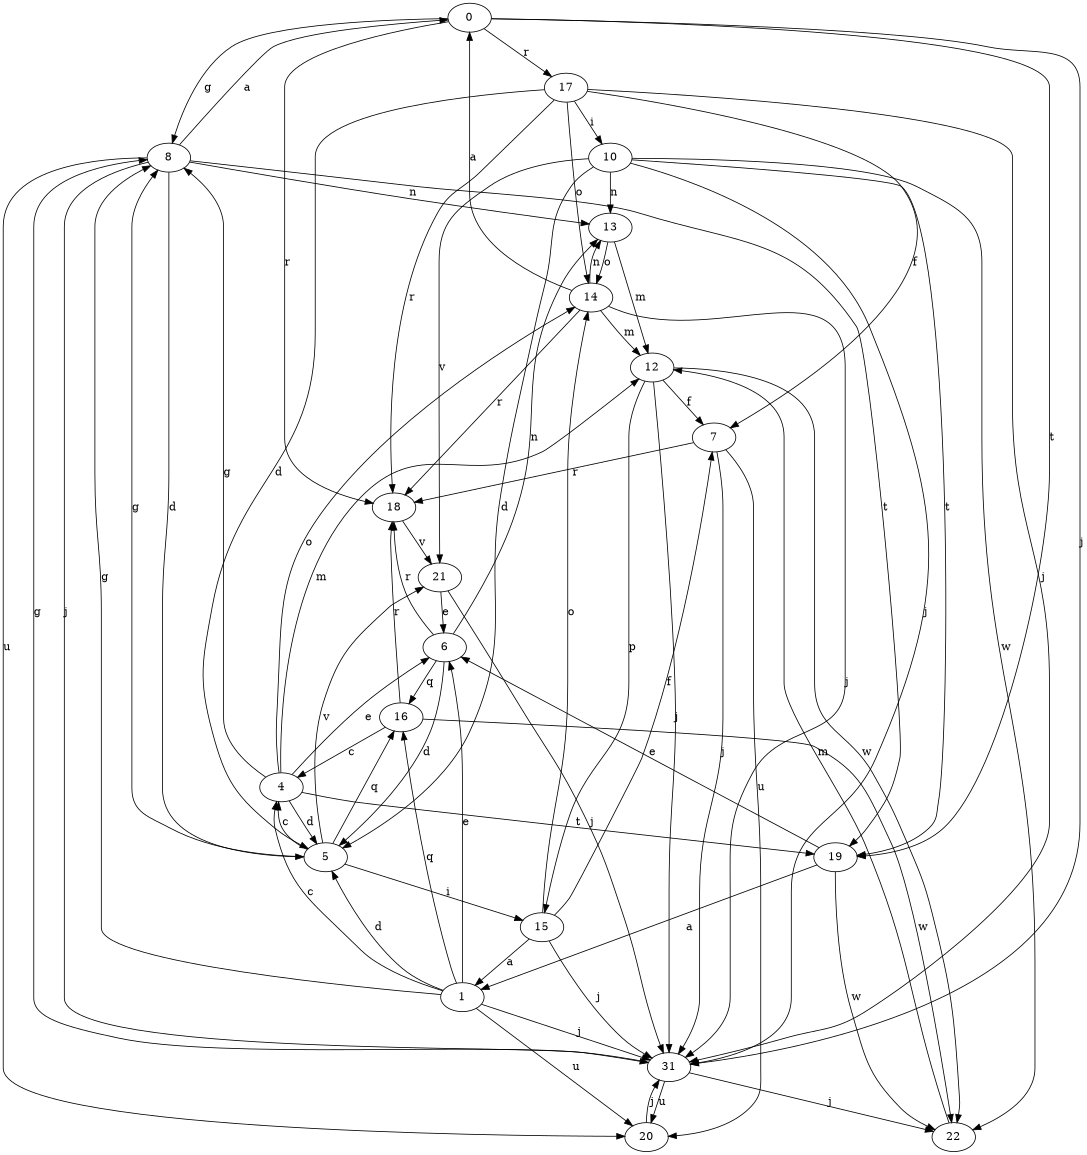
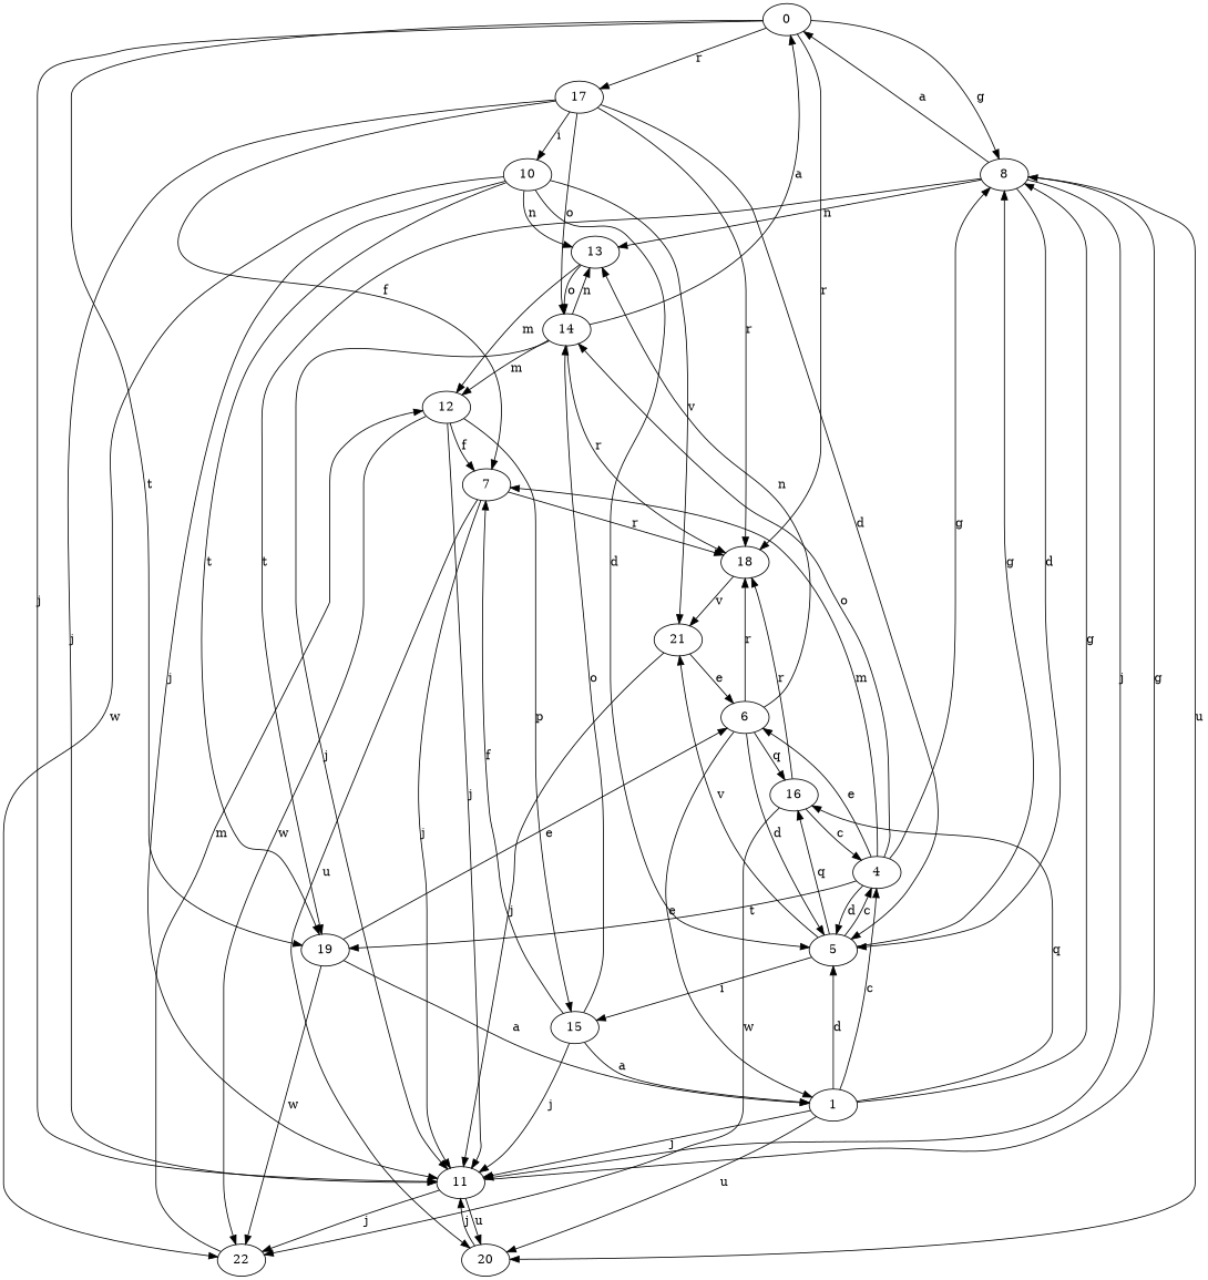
  strict digraph {
    0
    8
-   11 [label=31]
+   11
    17
    18
    19
    5
    20
    13
    22
    14
    7
    10
    21
    1
    6
    4
    16
    12
    15
    0 -> 8 [label=g]
    0 -> 11 [label=j]
    0 -> 17 [label=r]
    0 -> 18 [label=r]
    0 -> 19 [label=t]
    8 -> 0 [label=a]
    8 -> 11 [label=j]
    8 -> 19 [label=t]
    8 -> 5 [label=d]
    8 -> 20 [label=u]
    8 -> 13 [label=n]
    11 -> 8 [label=g]
    11 -> 20 [label=u]
    11 -> 22 [label=j]
    17 -> 11 [label=j]
    17 -> 18 [label=r]
    17 -> 5 [label=d]
    17 -> 14 [label=o]
    17 -> 7 [label=f]
    17 -> 10 [label=i]
    18 -> 21 [label=v]
    19 -> 22 [label=w]
    19 -> 1 [label=a]
    19 -> 6 [label=e]
    5 -> 8 [label=g]
    5 -> 21 [label=v]
    5 -> 4 [label=c]
    5 -> 16 [label=q]
    5 -> 15 [label=i]
    20 -> 11 [label=j]
    13 -> 14 [label=o]
    13 -> 12 [label=m]
    22 -> 12 [label=m]
    14 -> 0 [label=a]
    14 -> 11 [label=j]
    14 -> 18 [label=r]
    14 -> 13 [label=n]
    14 -> 12 [label=m]
    7 -> 11 [label=j]
    7 -> 18 [label=r]
    7 -> 20 [label=u]
    10 -> 11 [label=j]
    10 -> 19 [label=t]
    10 -> 5 [label=d]
    10 -> 13 [label=n]
    10 -> 22 [label=w]
    10 -> 21 [label=v]
    21 -> 11 [label=j]
    21 -> 6 [label=e]
    1 -> 8 [label=g]
    1 -> 11 [label=j]
    1 -> 5 [label=d]
    1 -> 20 [label=u]
-   1 -> 6 [label=e]
+   6 -> 1 [label=e]
    1 -> 4 [label=c]
    1 -> 16 [label=q]
    6 -> 18 [label=r]
    6 -> 5 [label=d]
    6 -> 13 [label=n]
    6 -> 16 [label=q]
    4 -> 8 [label=g]
    4 -> 19 [label=t]
    4 -> 5 [label=d]
    4 -> 14 [label=o]
    4 -> 6 [label=e]
-   4 -> 12 [label=m]
+   4 -> 7 [label=m]
    16 -> 18 [label=r]
    16 -> 22 [label=w]
    16 -> 4 [label=c]
    12 -> 11 [label=j]
    12 -> 22 [label=w]
    12 -> 7 [label=f]
    12 -> 15 [label=p]
    15 -> 11 [label=j]
    15 -> 14 [label=o]
    15 -> 7 [label=f]
    15 -> 1 [label=a]
  }
